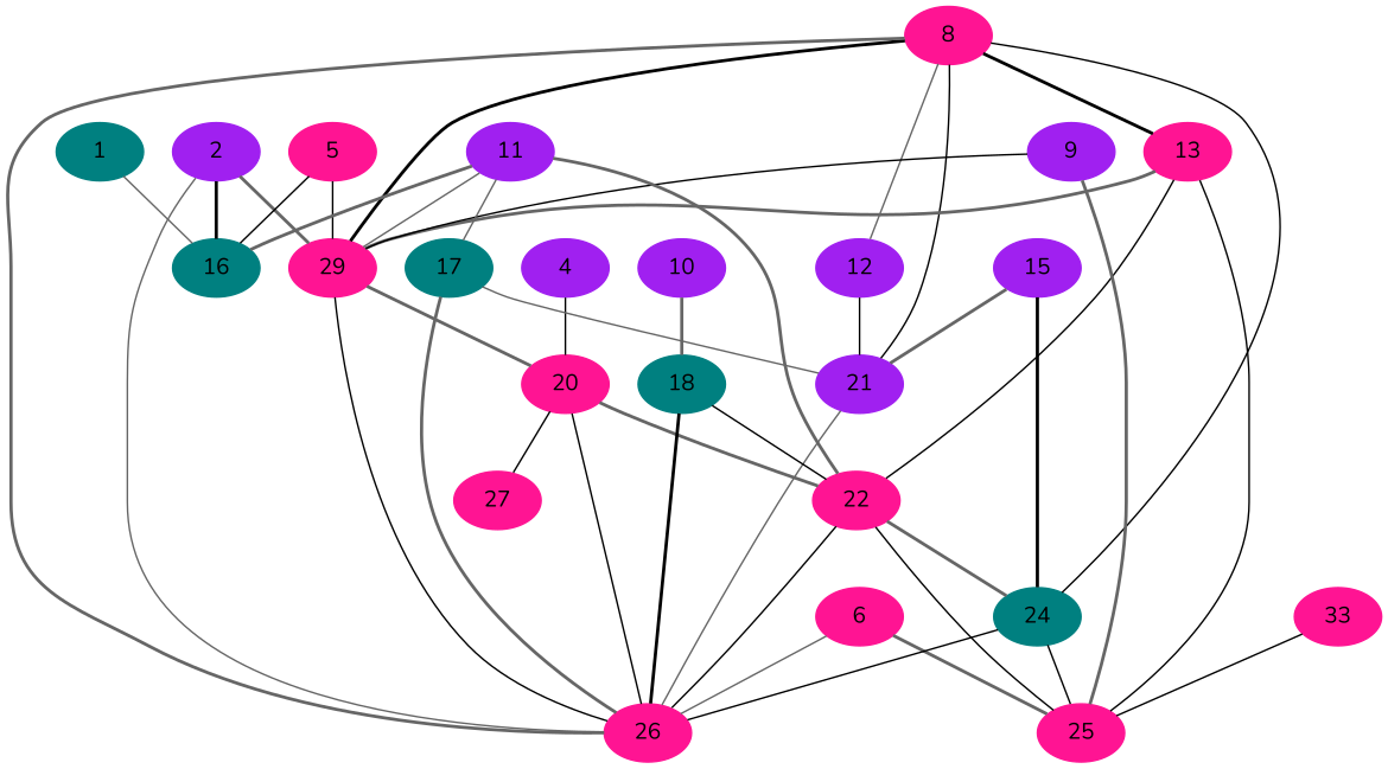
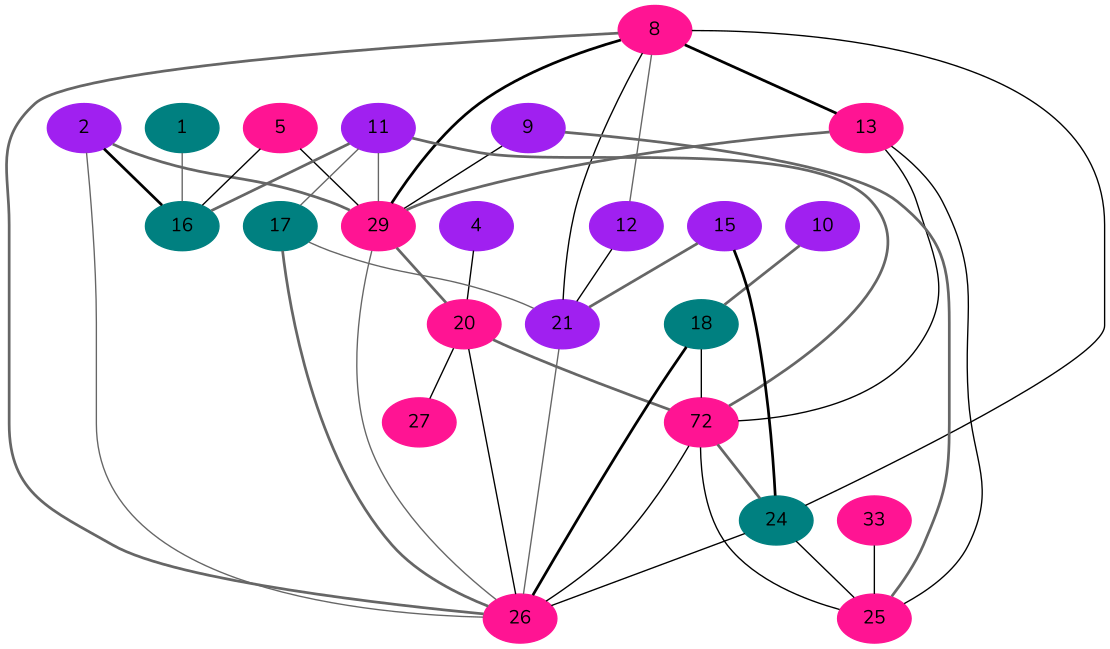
  graph {
    fontname=Nunito
    node [color=deeppink fontname=Nunito style=filled]
    edge [color=gray40 fontname=Nunito style=solid weight=1.0]
    1 [color=teal]
    16 [color=teal]
    2 [color=purple]
    n4 [label=29]
    26
    20
    4 [color=purple]
-   22
+   22 [label=72]
    27
    5
-   6
    25
    8
    12 [color=purple]
    13
    21 [color=purple]
    24 [color=teal]
    9 [color=purple]
    10 [color=purple]
    18 [color=teal]
    11 [color=purple]
    17 [color=teal]
    15 [color=purple]
    n24 [label=33]
    1 -- 16
    2 -- 16 [color=black style=bold]
    2 -- n4 [style=bold]
    2 -- 26
-   n4 -- 26 [color=black]
+   n4 -- 26
    n4 -- 20 [style=bold]
    20 -- 26 [color=black]
    20 -- 22 [style=bold]
    20 -- 27 [color=black]
    4 -- 20 [color=black]
    22 -- 26 [color=black weight=2.0]
    22 -- 25 [color=black]
    22 -- 24 [style=bold weight=3.0]
    5 -- 16 [color=black]
    5 -- n4 [color=black]
-   6 -- 26
-   6 -- 25 [style=bold]
    8 -- n4 [color=black style=bold]
    8 -- 26 [style=bold]
    8 -- 12
    8 -- 13 [color=black style=bold]
    8 -- 21 [color=black]
    8 -- 24 [color=black weight=2.0]
    12 -- 21 [color=black]
    13 -- n4 [style=bold]
    13 -- 22 [color=black]
    13 -- 25 [color=black]
    21 -- 26
    24 -- 26 [color=black]
    24 -- 25 [color=black weight=2.0]
    9 -- n4 [color=black]
    9 -- 25 [style=bold weight=2.0]
    10 -- 18 [style=bold]
    18 -- 26 [color=black style=bold]
    18 -- 22 [color=black]
    11 -- 16 [style=bold]
    11 -- n4
    11 -- 22 [style=bold]
    11 -- 17
    17 -- 26 [style=bold]
    17 -- 21
    15 -- 21 [style=bold]
    15 -- 24 [color=black style=bold]
    n24 -- 25 [color=black]
  }
